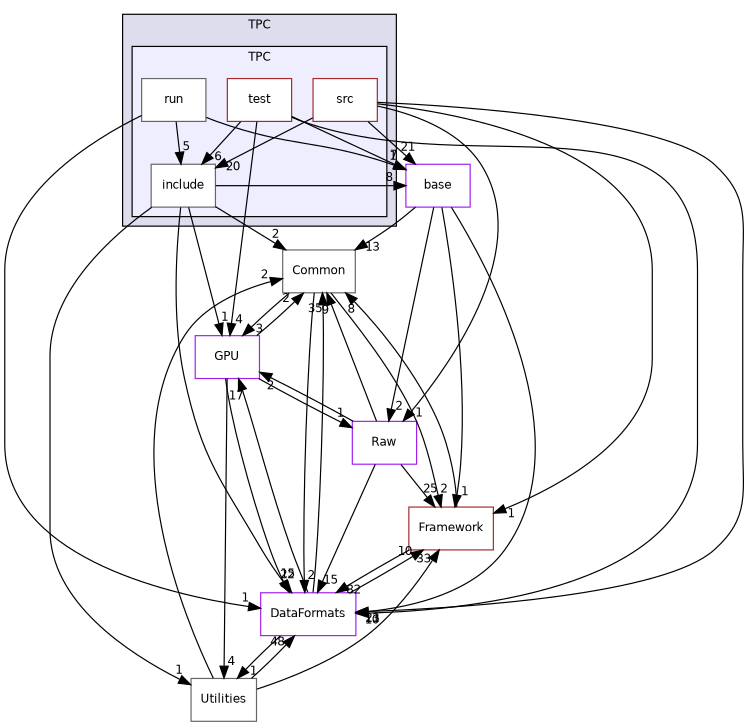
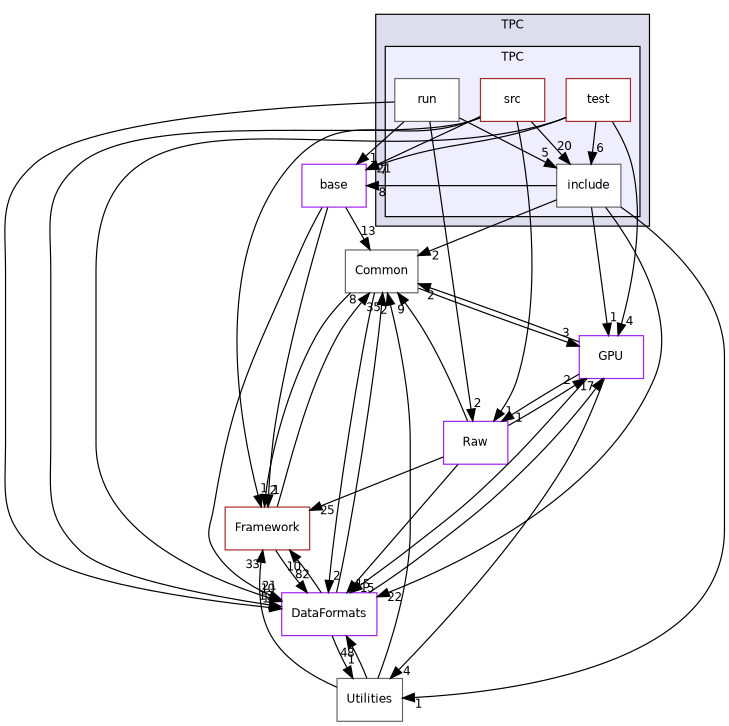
  digraph {
    compound=true
    node [color=gray40 fontname=Helvetica fontsize=10 shape=box]
    edge [headlabel=1 labeldistance=1.5 labelfontname=Helvetica labelfontsize=10]
    n1 [fillcolor=white label=include style=filled]
    n2 [fillcolor=white label=run style=filled]
    n3 [color=brown fillcolor=white label=src style=filled]
    n4 [color=brown fillcolor=white label=test style=filled]
    n5 [color=purple label=base]
    n6 [label=Common]
    n7 [label=Utilities]
    n8 [color=purple label=GPU]
    n9 [color=purple label=DataFormats]
    n10 [color=brown label=Framework]
    n11 [color=purple label=Raw]
    subgraph cluster_1 {
      bgcolor="#ddddee"
      fontname=Helvetica
      fontsize=10
      label=TPC
      pencolor=black
      subgraph cluster_2 {
        bgcolor="#eeeeff"
        fontname=Helvetica
        fontsize=10
        label=TPC
        pencolor=black
        n1
        n2
        n3
        n4
      }
    }
    n1 -> n5 [headlabel=8]
    n1 -> n6 [headlabel=2]
    n1 -> n7
    n1 -> n8
    n1 -> n9 [headlabel=22]
    n2 -> n1 [headlabel=5]
    n2 -> n5
    n2 -> n9
    n3 -> n1 [headlabel=20]
    n3 -> n5 [headlabel=21]
    n3 -> n9 [headlabel=13]
    n3 -> n10
    n3 -> n11
    n4 -> n1 [headlabel=6]
    n4 -> n5 [headlabel=7]
    n4 -> n8 [headlabel=4]
    n4 -> n9 [headlabel=10]
    n5 -> n6 [headlabel=13]
    n5 -> n9 [headlabel=21]
    n5 -> n10
-   n5 -> n11 [headlabel=2]
+   n2 -> n11 [headlabel=2]
    n6 -> n8 [headlabel=3]
    n6 -> n9 [headlabel=2]
    n6 -> n10 [headlabel=2]
    n7 -> n6 [headlabel=2]
    n7 -> n9 [headlabel=48]
    n7 -> n10 [headlabel=33]
    n8 -> n6 [headlabel=2]
    n8 -> n7 [headlabel=4]
    n8 -> n9 [headlabel=15]
    n8 -> n11
    n9 -> n6 [headlabel=35]
    n9 -> n7
    n9 -> n8 [headlabel=17]
    n9 -> n10 [headlabel=10]
    n10 -> n6 [headlabel=8]
    n10 -> n9 [headlabel=82]
    n11 -> n6 [headlabel=9]
    n11 -> n8 [headlabel=2]
    n11 -> n9 [headlabel=15]
    n11 -> n10 [headlabel=25]
  }
